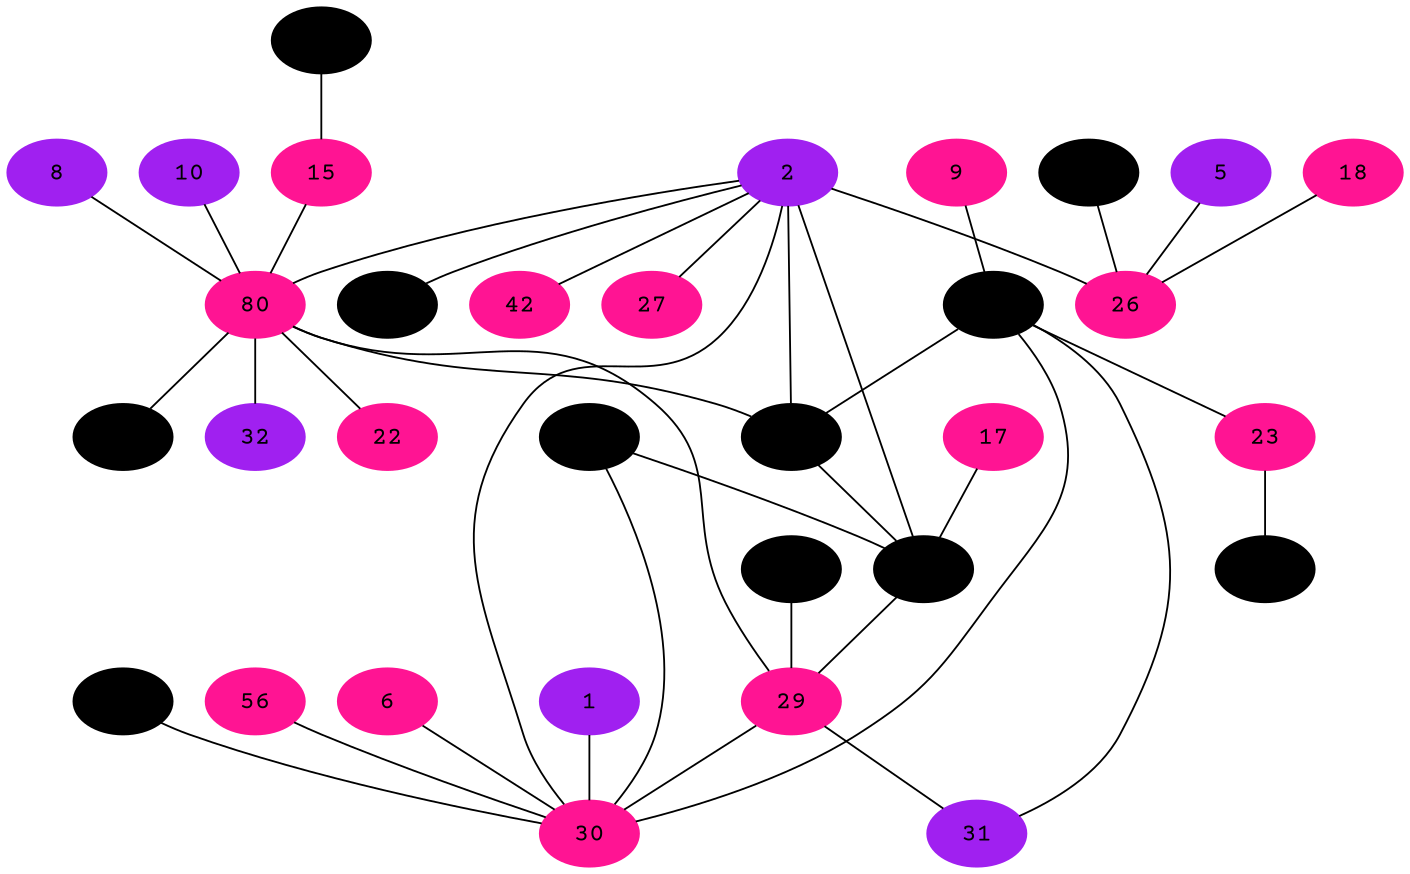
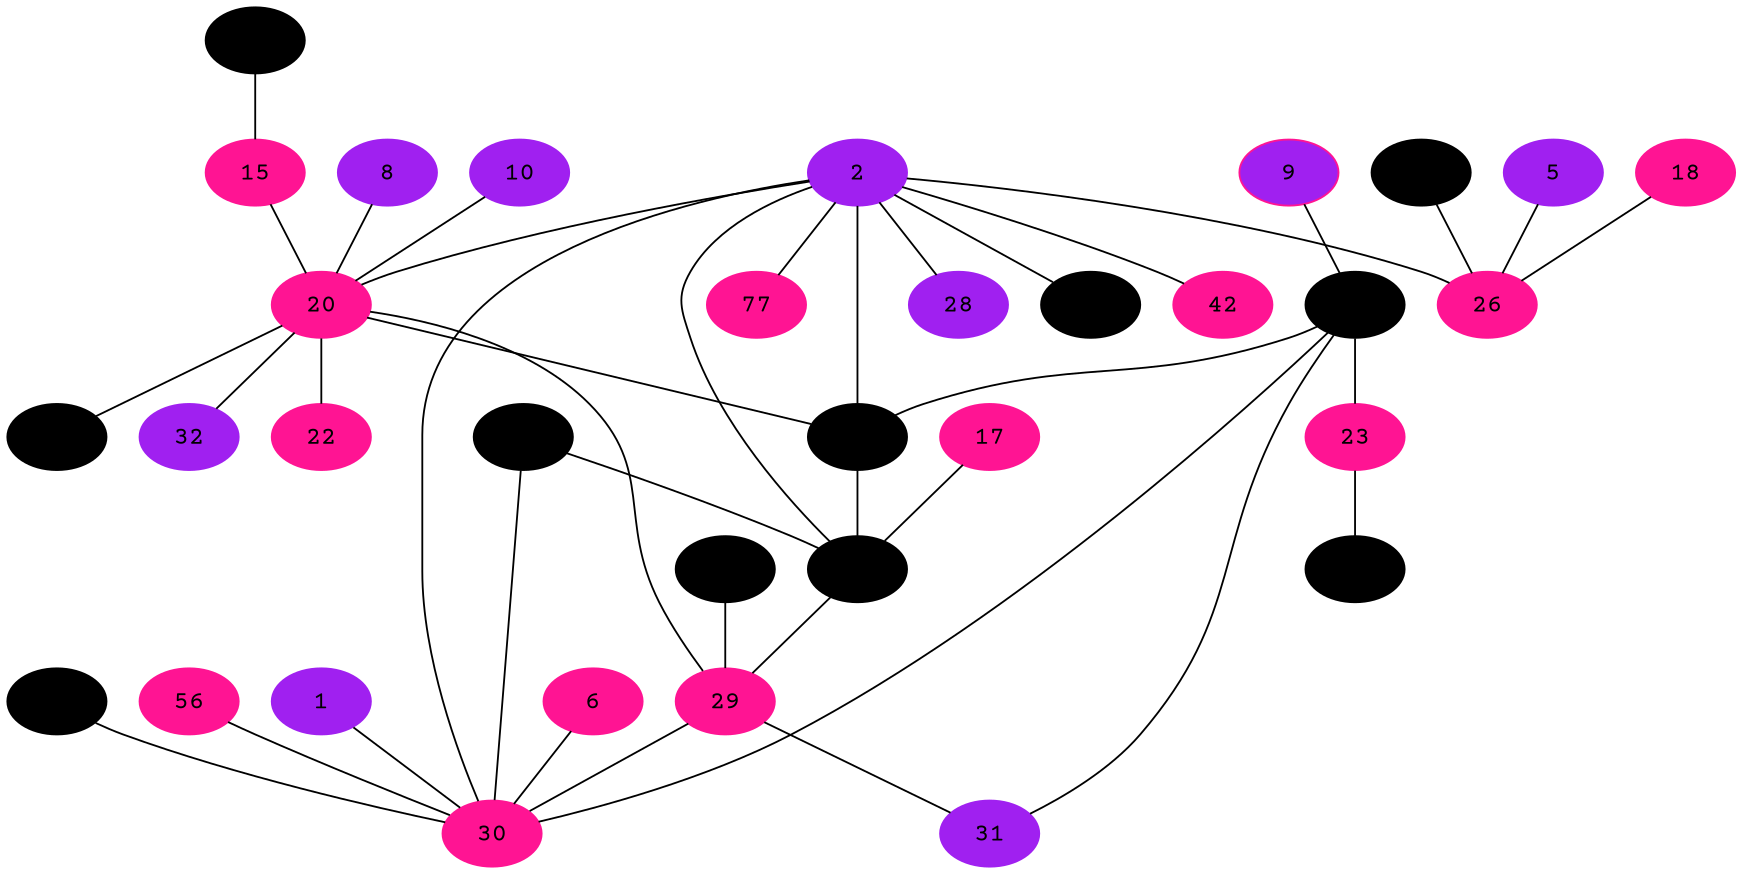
  graph {
    fontname="Courier Prime"
    node [color=deeppink fontname="Courier Prime" style=filled]
    edge [fontname="Courier Prime" weight=1.0]
    1 [color=purple]
    30
    2 [color=purple]
    7 [color=black]
    n5 [label=42]
-   20 [label=80]
+   20
    21 [color=black]
    25 [color=black]
    26
-   27
+   27 [label=77]
+   28 [color=purple]
    29
    22
    24 [color=black]
    32 [color=purple]
    3 [color=black]
    31 [color=purple]
    4 [color=black]
    5 [color=purple]
    6
    8 [color=purple]
    19 [color=black]
-   9
+   9 [fillcolor=purple]
    23
    10 [color=purple]
    11 [color=black]
    13 [color=black]
    15
    14 [color=black]
    n30 [label=56]
    17
    18
    33 [color=black]
    1 -- 30
    2 -- 30
    2 -- 7
    2 -- n5
    2 -- 20 [weight=2.0]
    2 -- 21 [weight=2.0]
    2 -- 25 [weight=2.0]
    2 -- 26 [weight=2.0]
    2 -- 27
+   2 -- 28
    20 -- 21 [weight=2.0]
    20 -- 29
    20 -- 22
    20 -- 24
    20 -- 32
    21 -- 25
    25 -- 29
    29 -- 30 [weight=2.0]
    29 -- 31
    3 -- 29
    4 -- 26
    5 -- 26
    6 -- 30
    8 -- 20
    19 -- 30
    19 -- 21 [weight=2.0]
    19 -- 31
    19 -- 23
    9 -- 19
    23 -- 33
    10 -- 20
    11 -- 30
    11 -- 25
    13 -- 15
    15 -- 20 [weight=2.0]
    14 -- 30
    n30 -- 30
    17 -- 25
    18 -- 26
  }
